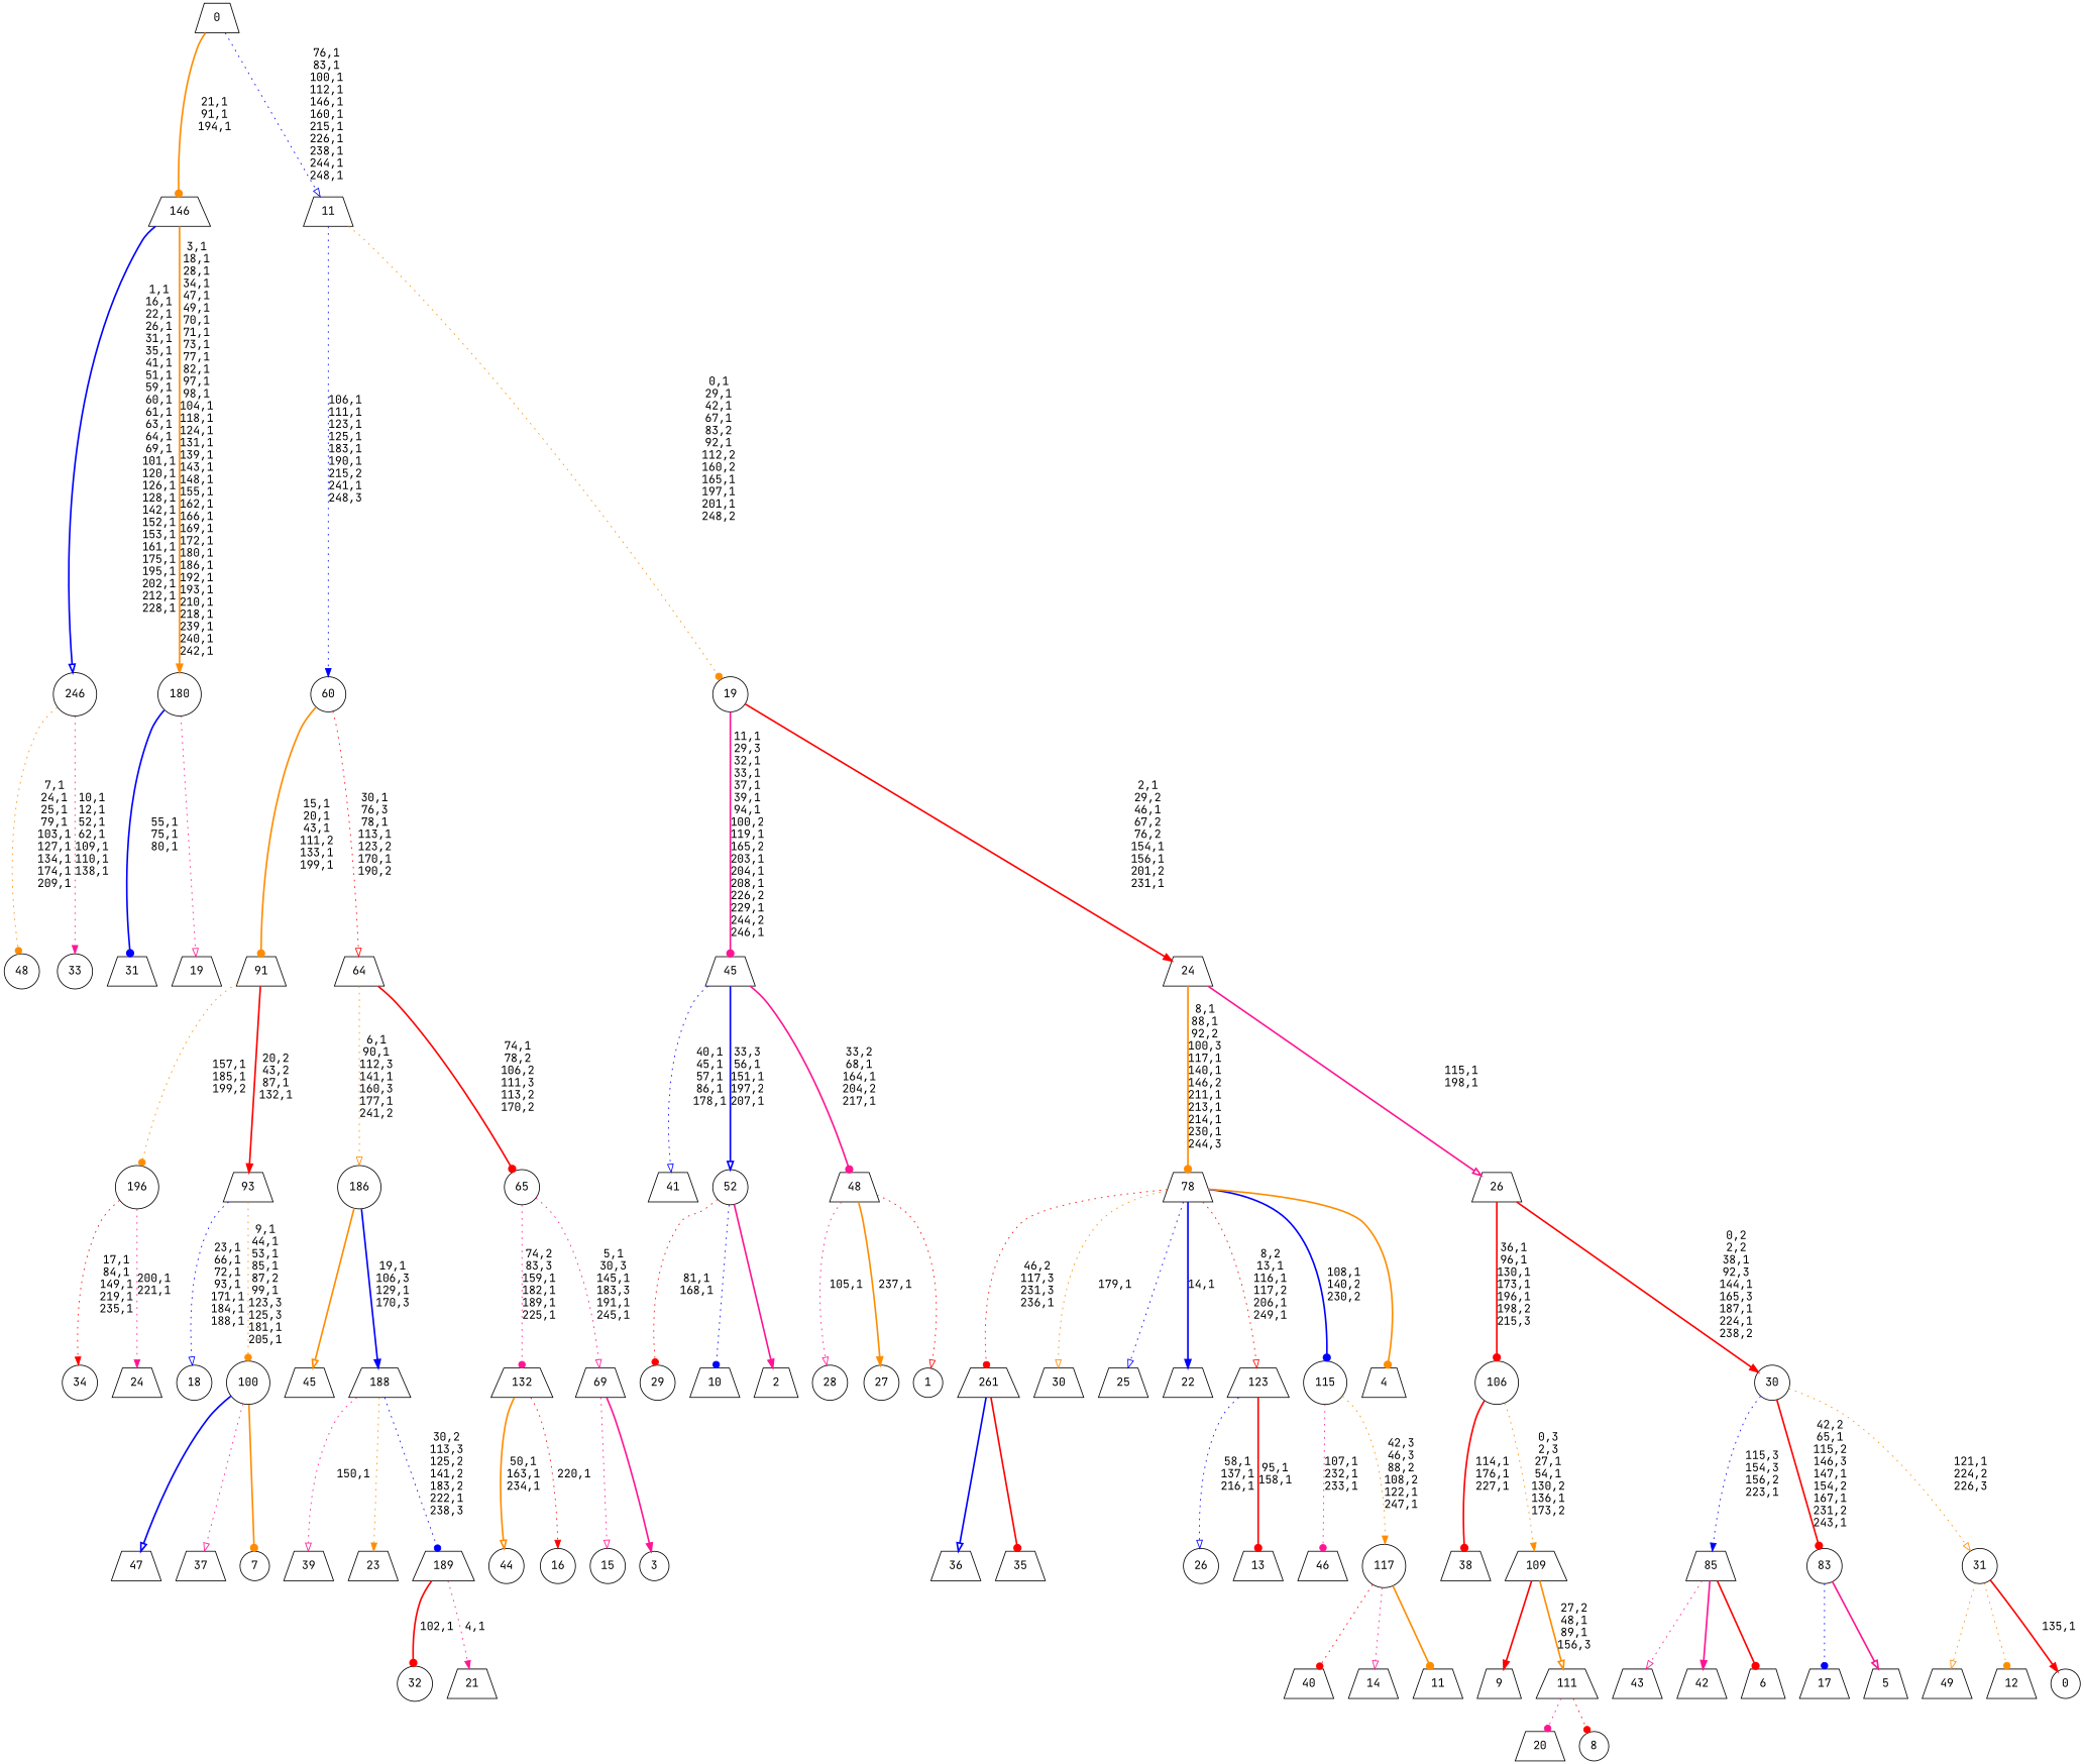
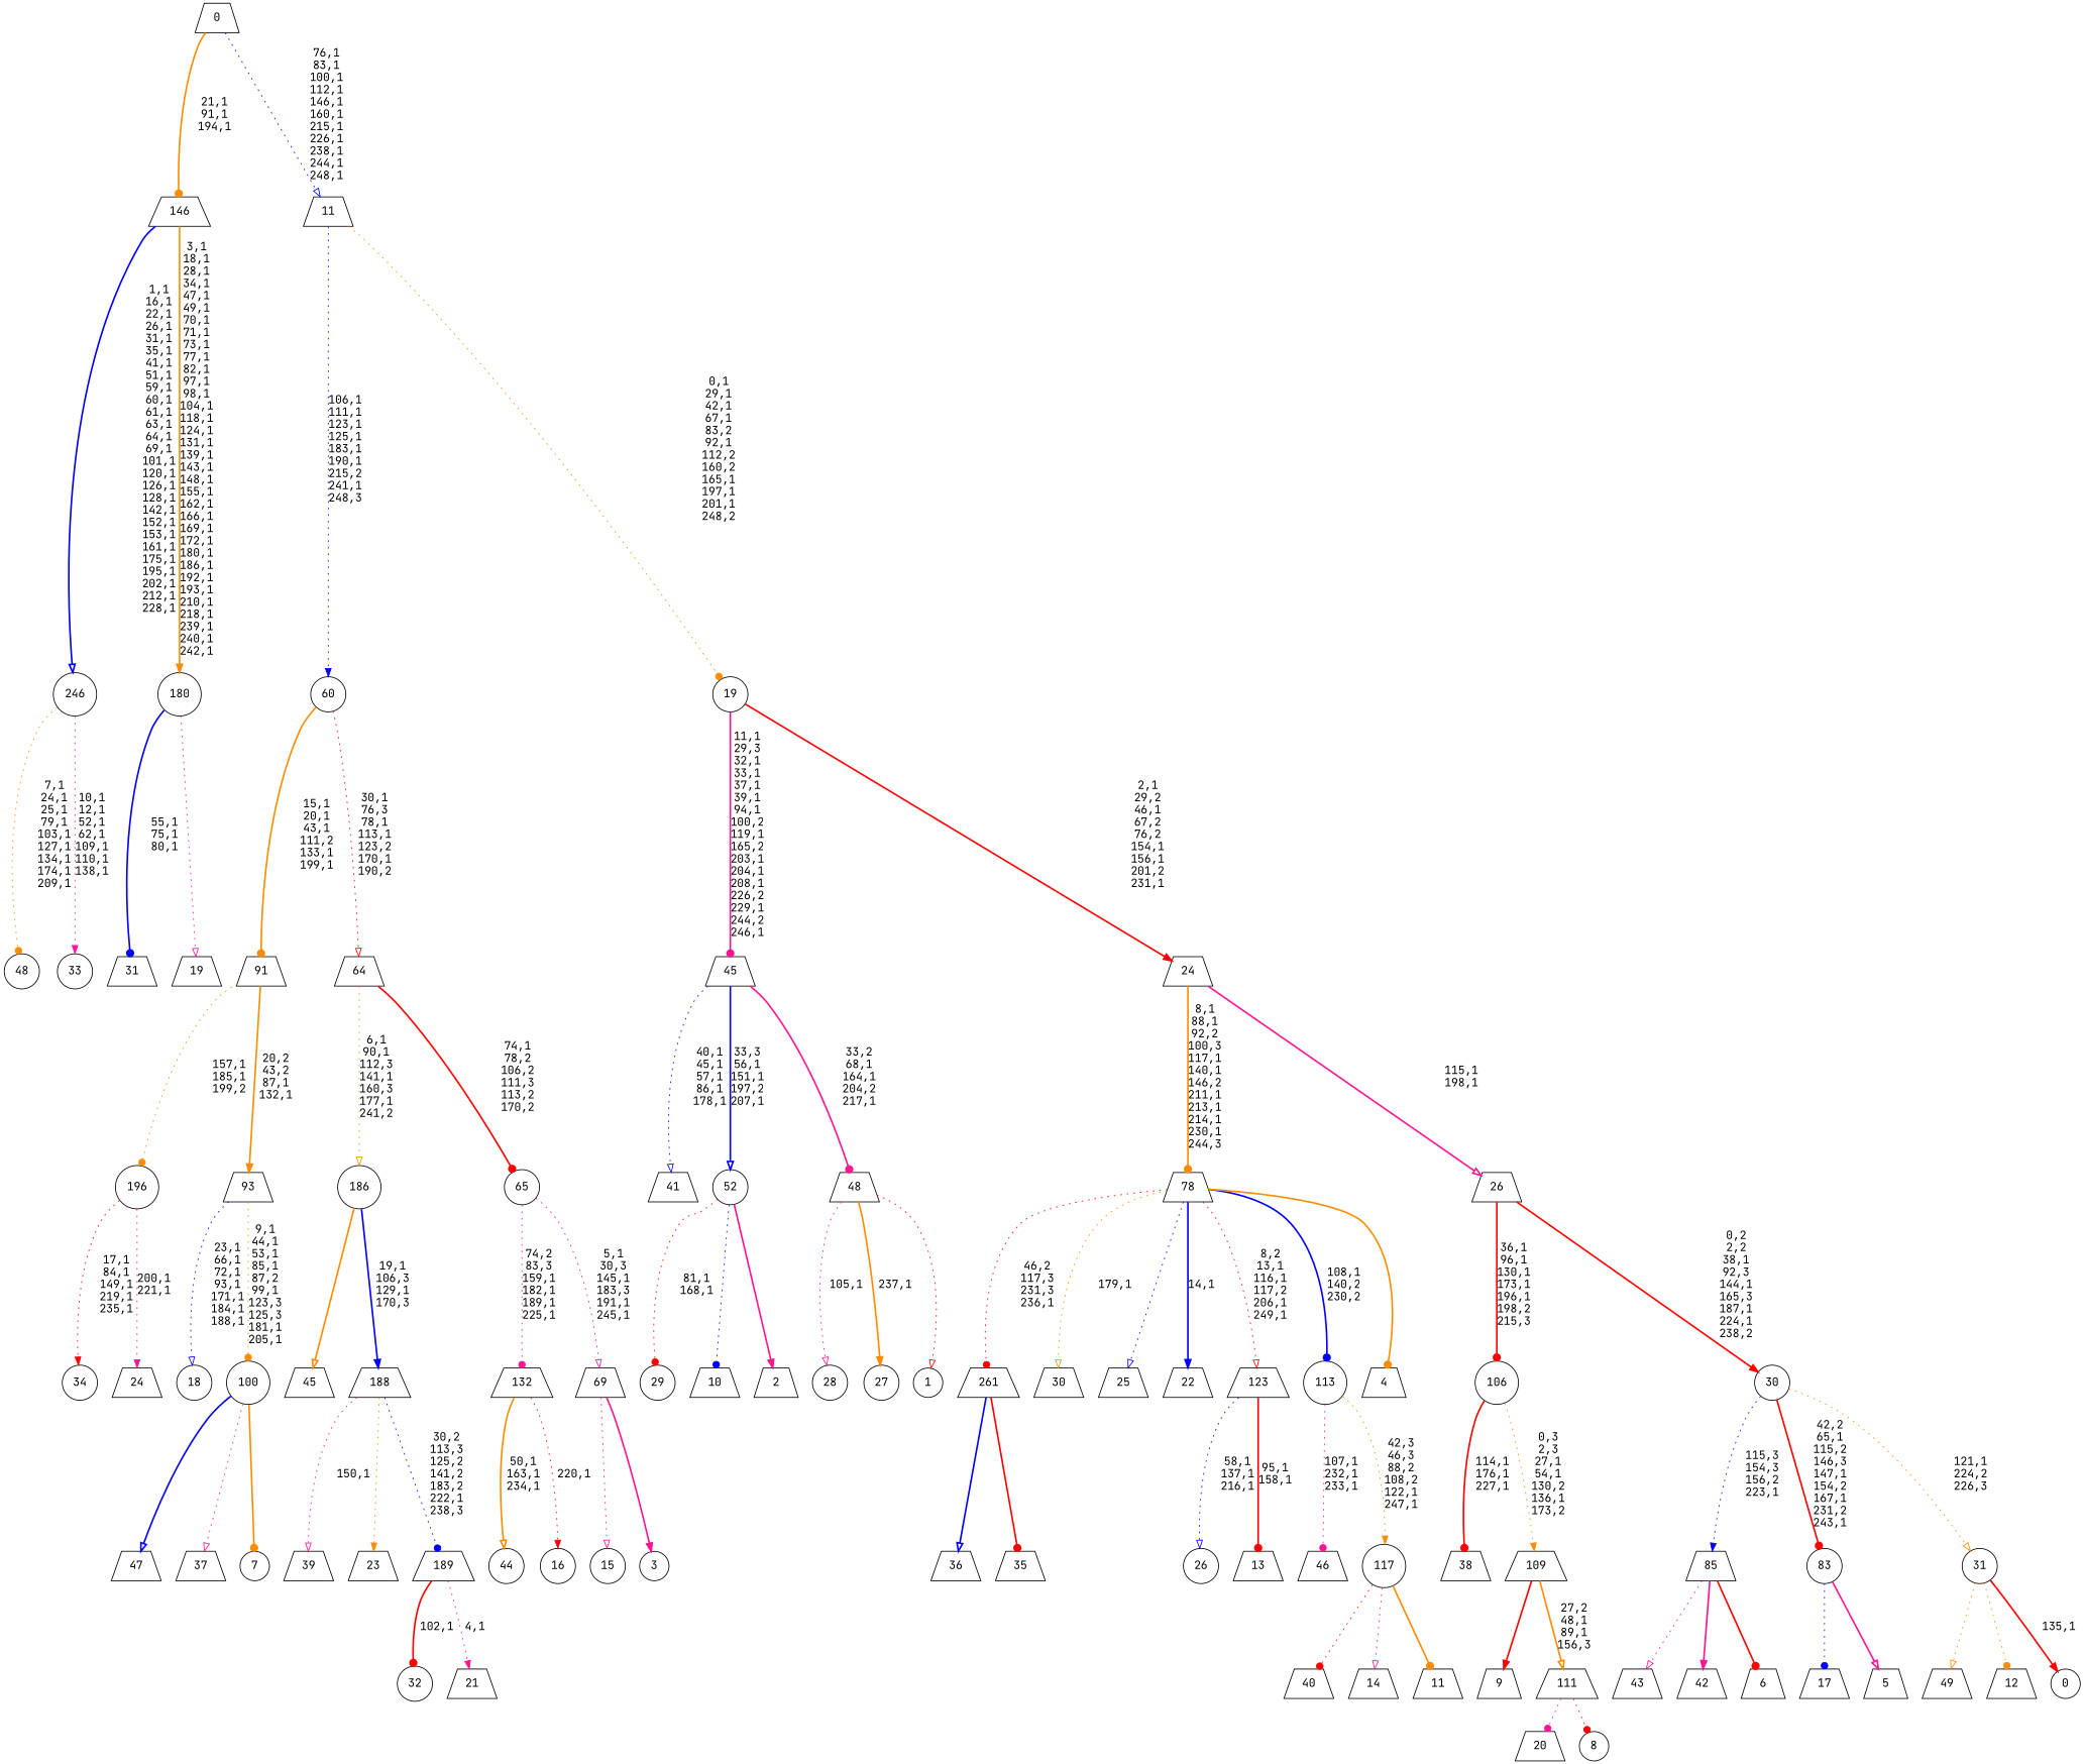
  digraph {
    fontname="JetBrains Mono"
    node [fontname="JetBrains Mono" shape=trapezium]
    edge [arrowhead=dot color=darkorange fontname="JetBrains Mono" style=dotted]
    n1 [label=49]
    n2 [label=48 shape=circle]
    n3 [label=47]
    n4 [label=46]
    n5 [label=45]
    n6 [label=44 shape=circle]
    n7 [label=43]
    n8 [label=42]
    n9 [label=41]
    n10 [label=40]
    n11 [label=39]
    n12 [label=38]
    n13 [label=37]
    n14 [label=36]
    n15 [label=35]
    261
    n17 [label=34 shape=circle]
    n18 [label=33 shape=circle]
    246 [shape=circle]
    n20 [label=32 shape=circle]
    n21 [label=31]
    n22 [label=30]
    n23 [label=29 shape=circle]
    n24 [label=28 shape=circle]
    n25 [label=27 shape=circle]
    n26 [label=26 shape=circle]
    n27 [label=25]
    n28 [label=24]
    196 [shape=circle]
    n30 [label=23]
    n31 [label=22]
    n32 [label=21]
    189
    188
    186 [shape=circle]
    n36 [label=20]
    n37 [label=19]
    180 [shape=circle]
    146
    n40 [label=18 shape=circle]
    n41 [label=17]
    n42 [label=16 shape=circle]
    132
    n44 [label=15 shape=circle]
    n45 [label=14]
    n46 [label=13]
    123
    n48 [label=12]
    n49 [label=11]
    117 [shape=circle]
-   115 [shape=circle]
+   115 [shape=circle label=113]
    n52 [label=10]
    n53 [label=9]
    n54 [label=8 shape=circle]
    111
    109
    106 [shape=circle]
    n58 [label=7 shape=circle]
    100 [shape=circle]
    93
    91
    n62 [label=6]
    85
    n64 [label=5]
    83 [shape=circle]
    n66 [label=4]
    78
    n68 [label=3 shape=circle]
    69
    65 [shape=circle]
    64
    60 [shape=circle]
    n73 [label=2]
    52 [shape=circle]
    n75 [label=1 shape=circle]
    48
    45
    n78 [label=0 shape=circle]
    31 [shape=circle]
    30 [shape=circle]
    26
    24
    19 [shape=circle]
    11
    0
    261 -> n14 [arrowhead=onormal color=blue style=bold]
    261 -> n15 [color=red style=bold]
    246 -> n2 [label="7,1\n24,1\n25,1\n79,1\n103,1\n127,1\n134,1\n174,1\n209,1"]
    246 -> n18 [arrowhead=normal color=deeppink label="10,1\n12,1\n52,1\n62,1\n109,1\n110,1\n138,1"]
    196 -> n17 [arrowhead=normal color=red label="17,1\n84,1\n149,1\n219,1\n235,1"]
    196 -> n28 [arrowhead=normal color=deeppink label="200,1\n221,1"]
    189 -> n20 [color=red label="102,1" style=bold]
    189 -> n32 [arrowhead=normal color=deeppink label="4,1"]
    188 -> n11 [arrowhead=onormal color=deeppink label="150,1"]
    188 -> n30 [arrowhead=normal]
    188 -> 189 [color=blue label="30,2\n113,3\n125,2\n141,2\n183,2\n222,1\n238,3"]
    186 -> n5 [arrowhead=onormal style=bold]
    186 -> 188 [arrowhead=normal color=blue label="19,1\n106,3\n129,1\n170,3" style=bold]
    180 -> n21 [color=blue label="55,1\n75,1\n80,1" style=bold]
    180 -> n37 [arrowhead=onormal color=deeppink]
    146 -> 246 [arrowhead=onormal color=blue label="1,1\n16,1\n22,1\n26,1\n31,1\n35,1\n41,1\n51,1\n59,1\n60,1\n61,1\n63,1\n64,1\n69,1\n101,1\n120,1\n126,1\n128,1\n142,1\n152,1\n153,1\n161,1\n175,1\n195,1\n202,1\n212,1\n228,1" style=bold]
    146 -> 180 [arrowhead=normal label="3,1\n18,1\n28,1\n34,1\n47,1\n49,1\n70,1\n71,1\n73,1\n77,1\n82,1\n97,1\n98,1\n104,1\n118,1\n124,1\n131,1\n139,1\n143,1\n148,1\n155,1\n162,1\n166,1\n169,1\n172,1\n180,1\n186,1\n192,1\n193,1\n210,1\n218,1\n239,1\n240,1\n242,1" style=bold]
    132 -> n6 [arrowhead=onormal label="50,1\n163,1\n234,1" style=bold]
    132 -> n42 [arrowhead=normal color=red label="220,1"]
    123 -> n26 [arrowhead=onormal color=blue label="58,1\n137,1\n216,1"]
    123 -> n46 [color=red label="95,1\n158,1" style=bold]
    117 -> n10 [color=red]
    117 -> n45 [arrowhead=onormal color=deeppink]
    117 -> n49 [style=bold]
    115 -> n4 [color=deeppink label="107,1\n232,1\n233,1"]
    115 -> 117 [arrowhead=normal label="42,3\n46,3\n88,2\n108,2\n122,1\n247,1"]
    111 -> n36 [color=deeppink]
    111 -> n54 [color=red]
    109 -> n53 [arrowhead=normal color=red style=bold]
    109 -> 111 [arrowhead=onormal label="27,2\n48,1\n89,1\n156,3" style=bold]
    106 -> n12 [color=red label="114,1\n176,1\n227,1" style=bold]
    106 -> 109 [arrowhead=normal label="0,3\n2,3\n27,1\n54,1\n130,2\n136,1\n173,2"]
    100 -> n3 [arrowhead=onormal color=blue style=bold]
    100 -> n13 [arrowhead=onormal color=deeppink]
    100 -> n58 [style=bold]
    93 -> n40 [arrowhead=onormal color=blue label="23,1\n66,1\n72,1\n93,1\n171,1\n184,1\n188,1"]
    93 -> 100 [label="9,1\n44,1\n53,1\n85,1\n87,2\n99,1\n123,3\n125,3\n181,1\n205,1"]
    91 -> 196 [label="157,1\n185,1\n199,2"]
-   91 -> 93 [arrowhead=normal color=red label="20,2\n43,2\n87,1\n132,1" style=bold]
+   91 -> 93 [arrowhead=normal label="20,2\n43,2\n87,1\n132,1" style=bold]
    85 -> n7 [arrowhead=onormal color=deeppink]
    85 -> n8 [arrowhead=normal color=deeppink style=bold]
    85 -> n62 [color=red style=bold]
    83 -> n41 [color=blue]
    83 -> n64 [arrowhead=onormal color=deeppink style=bold]
    78 -> 261 [color=red label="46,2\n117,3\n231,3\n236,1"]
    78 -> n22 [arrowhead=onormal label="179,1"]
    78 -> n27 [arrowhead=onormal color=blue]
    78 -> n31 [arrowhead=normal color=blue label="14,1" style=bold]
    78 -> 123 [arrowhead=onormal color=red label="8,2\n13,1\n116,1\n117,2\n206,1\n249,1"]
    78 -> 115 [color=blue label="108,1\n140,2\n230,2" style=bold]
    78 -> n66 [style=bold]
    69 -> n44 [arrowhead=onormal color=deeppink]
    69 -> n68 [arrowhead=normal color=deeppink style=bold]
    65 -> 132 [color=deeppink label="74,2\n83,3\n159,1\n182,1\n189,1\n225,1"]
    65 -> 69 [arrowhead=onormal color=deeppink label="5,1\n30,3\n145,1\n183,3\n191,1\n245,1"]
    64 -> 186 [arrowhead=onormal label="6,1\n90,1\n112,3\n141,1\n160,3\n177,1\n241,2"]
    64 -> 65 [color=red label="74,1\n78,2\n106,2\n111,3\n113,2\n170,2" style=bold]
    60 -> 91 [label="15,1\n20,1\n43,1\n111,2\n133,1\n199,1" style=bold]
    60 -> 64 [arrowhead=onormal color=red label="30,1\n76,3\n78,1\n113,1\n123,2\n170,1\n190,2"]
    52 -> n23 [color=red label="81,1\n168,1"]
    52 -> n52 [color=blue]
    52 -> n73 [arrowhead=normal color=deeppink style=bold]
    48 -> n24 [arrowhead=onormal color=deeppink label="105,1"]
    48 -> n25 [arrowhead=normal label="237,1" style=bold]
    48 -> n75 [arrowhead=onormal color=red]
    45 -> n9 [arrowhead=onormal color=blue label="40,1\n45,1\n57,1\n86,1\n178,1"]
    45 -> 52 [arrowhead=onormal color=blue label="33,3\n56,1\n151,1\n197,2\n207,1" style=bold]
    45 -> 48 [color=deeppink label="33,2\n68,1\n164,1\n204,2\n217,1" style=bold]
    31 -> n1 [arrowhead=onormal]
    31 -> n48
    31 -> n78 [arrowhead=normal color=red label="135,1" style=bold]
    30 -> 85 [arrowhead=normal color=blue label="115,3\n154,3\n156,2\n223,1"]
    30 -> 83 [color=red label="42,2\n65,1\n115,2\n146,3\n147,1\n154,2\n167,1\n231,2\n243,1" style=bold]
    30 -> 31 [arrowhead=onormal label="121,1\n224,2\n226,3"]
    26 -> 106 [color=red label="36,1\n96,1\n130,1\n173,1\n196,1\n198,2\n215,3" style=bold]
    26 -> 30 [arrowhead=normal color=red label="0,2\n2,2\n38,1\n92,3\n144,1\n165,3\n187,1\n224,1\n238,2" style=bold]
    24 -> 78 [label="8,1\n88,1\n92,2\n100,3\n117,1\n140,1\n146,2\n211,1\n213,1\n214,1\n230,1\n244,3" style=bold]
    24 -> 26 [arrowhead=onormal color=deeppink label="115,1\n198,1" style=bold]
    19 -> 45 [color=deeppink label="11,1\n29,3\n32,1\n33,1\n37,1\n39,1\n94,1\n100,2\n119,1\n165,2\n203,1\n204,1\n208,1\n226,2\n229,1\n244,2\n246,1" style=bold]
    19 -> 24 [arrowhead=normal color=red label="2,1\n29,2\n46,1\n67,2\n76,2\n154,1\n156,1\n201,2\n231,1" style=bold]
    11 -> 60 [arrowhead=normal color=blue label="106,1\n111,1\n123,1\n125,1\n183,1\n190,1\n215,2\n241,1\n248,3"]
    11 -> 19 [label="0,1\n29,1\n42,1\n67,1\n83,2\n92,1\n112,2\n160,2\n165,1\n197,1\n201,1\n248,2"]
    0 -> 146 [label="21,1\n91,1\n194,1" style=bold]
    0 -> 11 [arrowhead=onormal color=blue label="76,1\n83,1\n100,1\n112,1\n146,1\n160,1\n215,1\n226,1\n238,1\n244,1\n248,1"]
  }
